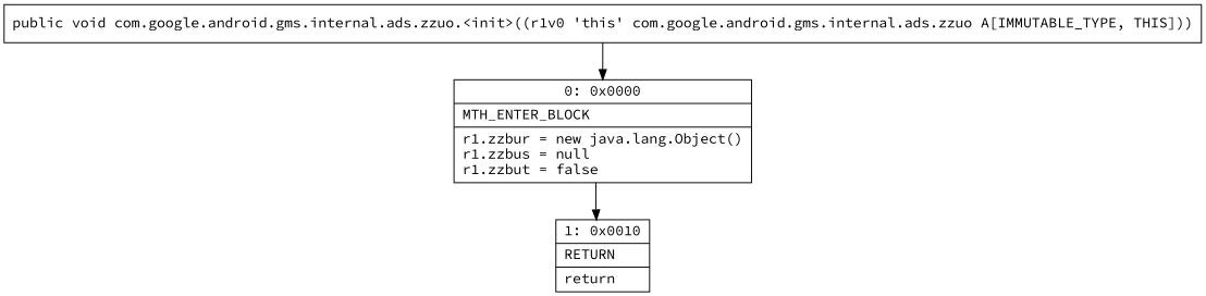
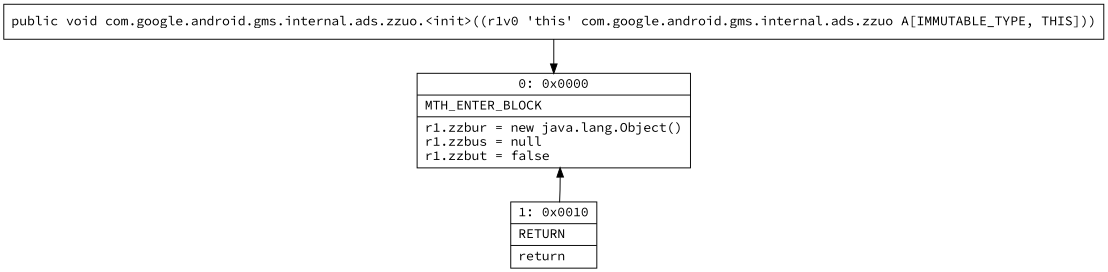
  digraph {
    fontname="Source Code Pro"
    node [shape=record fontname="Source Code Pro"]
    edge [fontname="Source Code Pro"]
    n1 [label="{0\:\ 0x0000|MTH_ENTER_BLOCK\l|r1.zzbur = new java.lang.Object()\lr1.zzbus = null\lr1.zzbut = false\l}"]
    n2 [label="{1\:\ 0x0010|RETURN\l|return\l}"]
    n3 [label="{public void com.google.android.gms.internal.ads.zzuo.\<init\>((r1v0 'this' com.google.android.gms.internal.ads.zzuo A[IMMUTABLE_TYPE, THIS])) }"]
-   n1 -> n2
+   n2 -> n1
    n3 -> n1
  }
